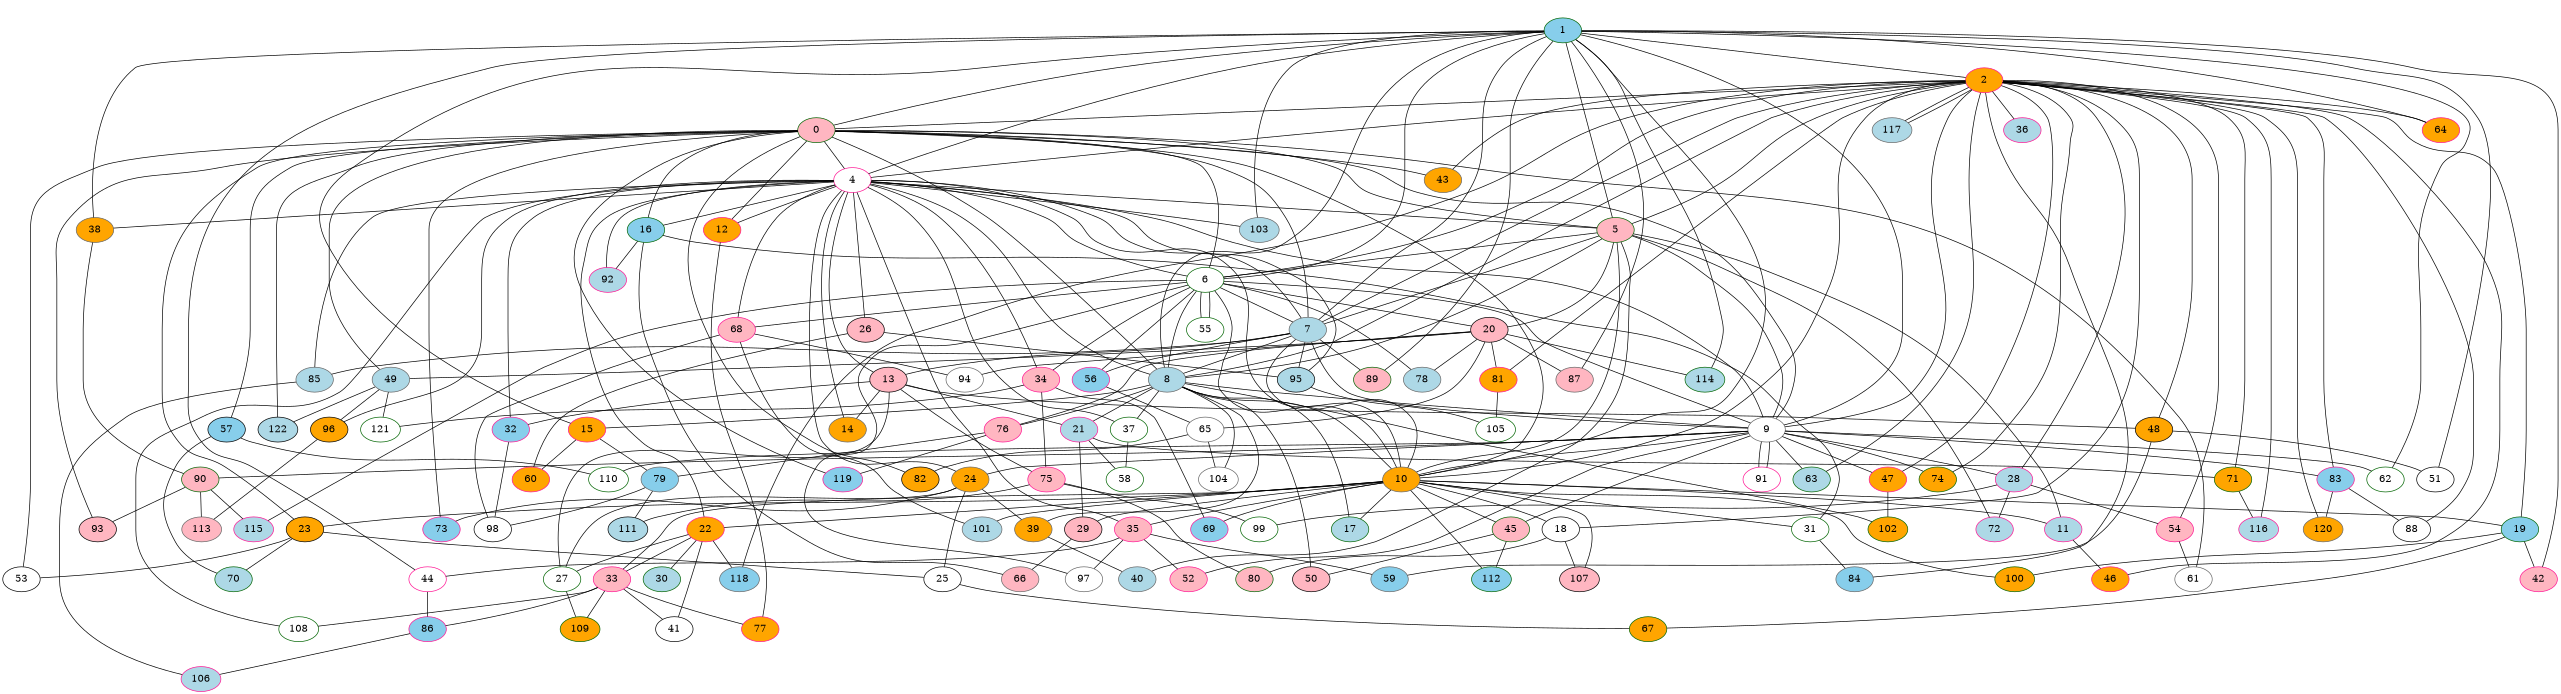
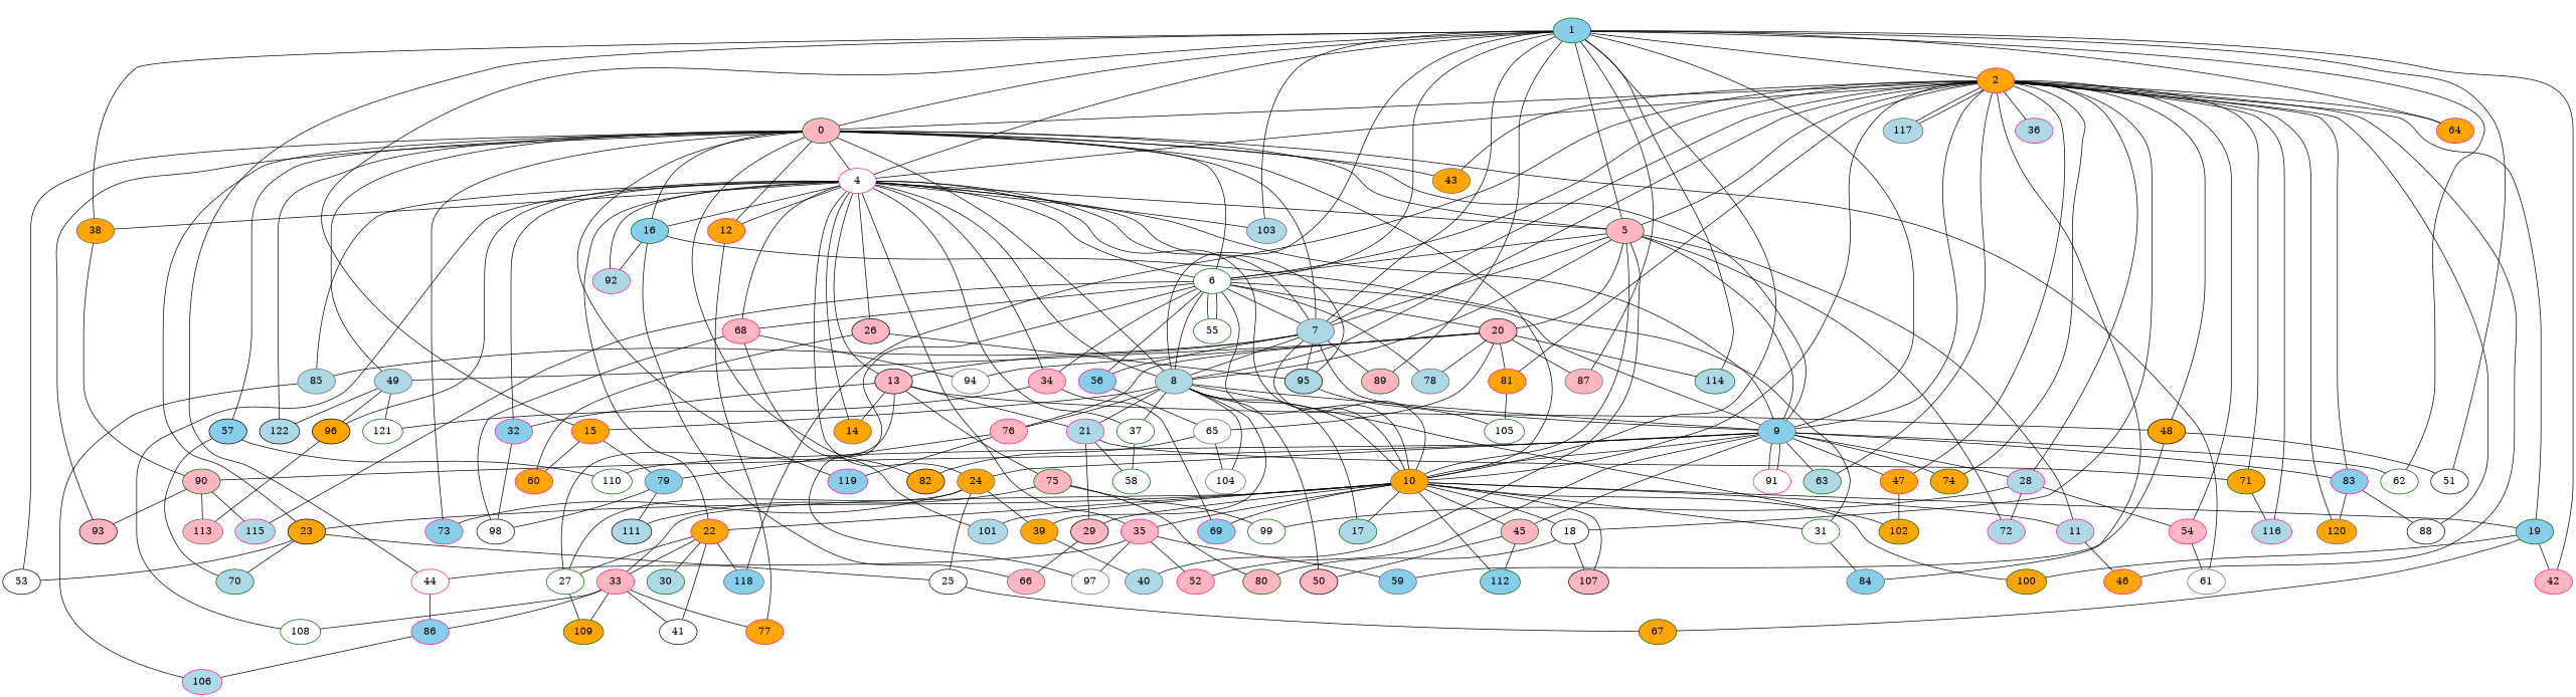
  graph {
    node [color=deeppink fillcolor=white style=filled]
    1 [color=darkgreen fillcolor=skyblue]
    2 [fillcolor=orange]
    n3 [color=darkgreen fillcolor=lightpink label=0]
    4
    5 [color=darkgreen fillcolor=lightpink]
    6 [color=darkgreen]
    7 [color=gray40 fillcolor=lightblue]
    8 [color=gray40 fillcolor=lightblue]
-   9 [color=gray40]
+   9 [color=gray40 fillcolor=skyblue]
    10 [color=gray40 fillcolor=orange]
    15 [fillcolor=orange]
    38 [color=gray40 fillcolor=orange]
    42 [fillcolor=lightpink]
    44
    51 [color=black]
    62 [color=darkgreen]
    64 [fillcolor=orange]
    87 [color=gray40 fillcolor=lightpink]
    89 [color=darkgreen fillcolor=lightpink]
    103 [color=gray40 fillcolor=lightblue]
    114 [color=darkgreen fillcolor=lightblue]
    18 [color=black]
    19 [color=darkgreen fillcolor=skyblue]
    28 [fillcolor=lightblue]
    36 [fillcolor=lightblue]
    43 [color=gray40 fillcolor=orange]
    46 [fillcolor=orange]
    47 [fillcolor=orange]
    48 [color=black fillcolor=orange]
    54 [fillcolor=lightpink]
    63 [color=darkgreen fillcolor=lightblue]
    71 [color=darkgreen fillcolor=orange]
    74 [color=darkgreen fillcolor=orange]
    81 [fillcolor=orange]
    83 [fillcolor=skyblue]
    84 [color=gray40 fillcolor=skyblue]
    88 [color=black]
    116 [fillcolor=lightblue]
    117 [color=gray40 fillcolor=lightblue]
    118 [color=gray40 fillcolor=skyblue]
    120 [color=gray40 fillcolor=orange]
    12 [fillcolor=orange]
    16 [color=darkgreen fillcolor=skyblue]
    23 [color=black fillcolor=orange]
    49 [color=gray40 fillcolor=lightblue]
    53 [color=black]
    57 [color=black fillcolor=skyblue]
    61 [color=gray40]
    73 [fillcolor=skyblue]
    82 [color=black fillcolor=orange]
    93 [color=black fillcolor=lightpink]
    119 [fillcolor=skyblue]
    122 [color=black fillcolor=lightblue]
    13 [color=black fillcolor=lightpink]
    14 [color=gray40 fillcolor=orange]
    22 [fillcolor=orange]
    24 [color=gray40 fillcolor=orange]
    26 [color=black fillcolor=lightpink]
    32 [fillcolor=skyblue]
    34 [fillcolor=lightpink]
    35 [fillcolor=lightpink]
    37 [color=darkgreen]
    68 [fillcolor=lightpink]
    85 [color=gray40 fillcolor=lightblue]
    92 [fillcolor=lightblue]
    95 [color=black fillcolor=lightblue]
    96 [color=black fillcolor=orange]
    108 [color=darkgreen]
    11 [fillcolor=lightblue]
    20 [color=black fillcolor=lightpink]
    40 [color=gray40 fillcolor=lightblue]
    72 [fillcolor=lightblue]
    55 [color=darkgreen]
    56 [fillcolor=skyblue]
    78 [color=gray40 fillcolor=lightblue]
    97 [color=gray40]
    115 [fillcolor=lightblue]
    17 [color=darkgreen fillcolor=lightblue]
    21 [fillcolor=lightblue]
    39 [color=gray40 fillcolor=orange]
    50 [color=black fillcolor=lightpink]
    76 [fillcolor=lightpink]
    102 [color=darkgreen fillcolor=orange]
    104 [color=gray40]
    45 [color=darkgreen fillcolor=lightpink]
    52 [fillcolor=lightpink]
    90 [color=darkgreen fillcolor=lightpink]
    91
    110 [color=darkgreen]
    29 [color=black fillcolor=lightpink]
    31 [color=darkgreen]
    33 [fillcolor=lightpink]
    69 [fillcolor=skyblue]
    100 [color=darkgreen fillcolor=orange]
    101 [color=gray40 fillcolor=lightblue]
    107 [color=black fillcolor=lightpink]
    112 [color=darkgreen fillcolor=skyblue]
    60 [fillcolor=orange]
    79 [color=gray40 fillcolor=skyblue]
    86 [fillcolor=skyblue]
    80 [color=darkgreen fillcolor=lightpink]
    67 [color=darkgreen fillcolor=orange]
    99 [color=darkgreen]
    59 [color=gray40 fillcolor=skyblue]
    105 [color=darkgreen]
    77 [fillcolor=orange]
    66 [color=gray40 fillcolor=lightpink]
    25 [color=black]
    70 [color=darkgreen fillcolor=lightblue]
    121 [color=darkgreen]
    27 [color=darkgreen]
-   75 [fillcolor=lightpink]
+   75 [color=darkgreen fillcolor=lightpink]
    30 [color=darkgreen fillcolor=lightblue]
    41 [color=black]
    98 [color=black]
    58 [color=darkgreen]
    94 [color=gray40]
    106 [fillcolor=lightblue]
    113 [color=gray40 fillcolor=lightpink]
    65 [color=gray40]
    109 [color=darkgreen fillcolor=orange]
    111 [color=black fillcolor=lightblue]
    1 -- 2
    1 -- n3
    1 -- 4
    1 -- 5
    1 -- 6
    1 -- 7
    1 -- 8
    1 -- 9
    1 -- 10
    1 -- 15
    1 -- 38
    1 -- 42
    1 -- 44
    1 -- 51
    1 -- 62
    1 -- 64
    1 -- 87
    1 -- 89
    1 -- 103
    1 -- 114
    2 -- n3
    2 -- 4
    2 -- 5
    2 -- 6
    2 -- 7
    2 -- 8
    2 -- 9
    2 -- 10
    2 -- 64
    2 -- 18
    2 -- 19
    2 -- 28
    2 -- 36
    2 -- 43
    2 -- 46
    2 -- 47
    2 -- 48
    2 -- 54
    2 -- 63
    2 -- 71
    2 -- 74
    2 -- 81
    2 -- 83
    2 -- 84
    2 -- 88
    2 -- 116
    2 -- 117
    2 -- 117
    2 -- 118
    2 -- 120
    n3 -- 4
    n3 -- 5
    n3 -- 6
    n3 -- 7
    n3 -- 8
    n3 -- 9
    n3 -- 10
    n3 -- 43
    n3 -- 12
    n3 -- 16
    n3 -- 23
    n3 -- 49
    n3 -- 53
    n3 -- 57
    n3 -- 61
    n3 -- 73
    n3 -- 82
    n3 -- 93
    n3 -- 119
    n3 -- 122
    4 -- 5
    4 -- 6
    4 -- 7
    4 -- 8
    4 -- 9
    4 -- 10
    4 -- 38
    4 -- 103
    4 -- 12
    4 -- 16
    4 -- 13
    4 -- 14
    4 -- 22
    4 -- 24
    4 -- 26
    4 -- 32
    4 -- 34
    4 -- 35
    4 -- 37
    4 -- 68
    4 -- 85
    4 -- 92
    4 -- 95
    4 -- 96
    4 -- 108
    5 -- 6
    5 -- 7
    5 -- 8
    5 -- 9
    5 -- 10
    5 -- 11
    5 -- 20
    5 -- 40
    5 -- 72
    6 -- 7
    6 -- 8
    6 -- 9
    6 -- 10
    6 -- 34
    6 -- 68
    6 -- 20
    6 -- 55
    6 -- 55
    6 -- 56
    6 -- 78
    6 -- 97
    6 -- 115
    7 -- 8
    7 -- 9
    7 -- 10
    7 -- 89
    7 -- 13
    7 -- 85
    7 -- 95
    7 -- 56
    8 -- 9
    8 -- 10
    8 -- 15
    8 -- 37
    8 -- 17
    8 -- 21
    8 -- 39
    8 -- 50
    8 -- 76
    8 -- 102
    8 -- 104
    9 -- 10
    9 -- 62
    9 -- 28
    9 -- 47
    9 -- 63
    9 -- 74
    9 -- 83
    9 -- 24
    9 -- 45
    9 -- 52
    9 -- 90
    9 -- 91
    9 -- 91
    9 -- 110
    10 -- 18
    10 -- 19
    10 -- 23
    10 -- 22
    10 -- 35
    10 -- 11
    10 -- 17
    10 -- 45
    10 -- 29
    10 -- 31
    10 -- 33
    10 -- 69
    10 -- 100
    10 -- 101
    10 -- 107
    10 -- 112
    15 -- 60
    15 -- 79
    38 -- 90
    44 -- 86
    18 -- 107
    18 -- 80
    19 -- 42
    19 -- 100
    19 -- 67
    28 -- 54
    28 -- 72
    28 -- 99
    47 -- 102
    48 -- 51
    48 -- 59
    54 -- 61
    71 -- 116
    81 -- 105
    83 -- 88
    83 -- 120
    12 -- 77
    16 -- 92
    16 -- 31
    16 -- 66
    23 -- 53
    23 -- 25
    23 -- 70
    49 -- 122
    49 -- 96
    49 -- 121
    57 -- 110
    57 -- 70
    13 -- 48
    13 -- 14
    13 -- 32
    13 -- 21
    13 -- 27
    13 -- 75
    22 -- 118
    22 -- 33
    22 -- 27
    22 -- 30
    22 -- 41
    24 -- 73
    24 -- 39
    24 -- 25
    24 -- 27
    26 -- 95
    26 -- 60
    32 -- 98
    34 -- 69
    34 -- 121
-   34 -- 75
    35 -- 44
    35 -- 97
    35 -- 52
    35 -- 59
    37 -- 58
    68 -- 101
    68 -- 98
    68 -- 94
    85 -- 106
    95 -- 105
    96 -- 113
    11 -- 46
    20 -- 87
    20 -- 114
    20 -- 81
    20 -- 49
    20 -- 78
    20 -- 76
    20 -- 94
    20 -- 65
    56 -- 65
    21 -- 71
    21 -- 29
    21 -- 58
    39 -- 40
    76 -- 119
    76 -- 79
    45 -- 50
    45 -- 112
    90 -- 93
    90 -- 115
    90 -- 113
    29 -- 66
    31 -- 84
    33 -- 108
    33 -- 86
    33 -- 77
    33 -- 41
    33 -- 109
    79 -- 98
    79 -- 111
    86 -- 106
    25 -- 67
    27 -- 109
    75 -- 80
    75 -- 99
    75 -- 111
    65 -- 82
    65 -- 104
  }
